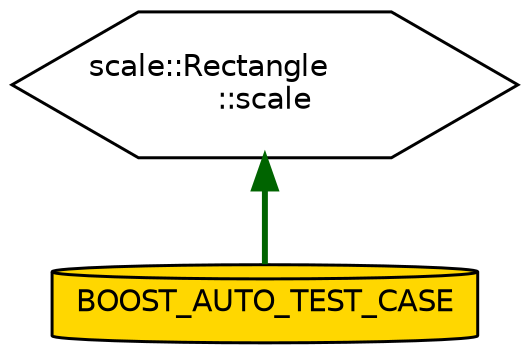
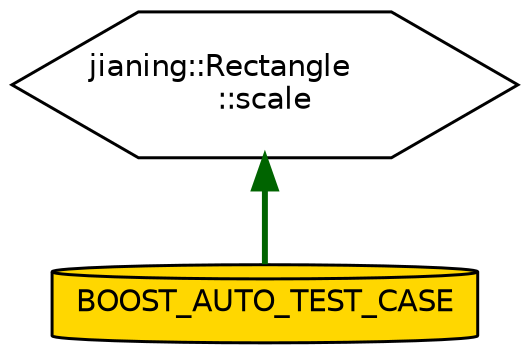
  digraph {
    rankdir=TB
    node [color=black fontname=Helvetica fontsize=10 style=filled]
-   n1 [fillcolor=white fontcolor=black height=0.2 label="scale::Rectangle\l::scale" shape=hexagon width=0.4]
+   n1 [fillcolor=white fontcolor=black height=0.2 label="jianing::Rectangle\l::scale" shape=hexagon width=0.4]
    n2 [fillcolor=gold height=0.2 label=BOOST_AUTO_TEST_CASE shape=cylinder width=0.4]
    n1 -> n2 [color=darkgreen dir=back fontname=Helvetica fontsize=10 labelfontname=Helvetica labelfontsize=10 style=bold]
  }
